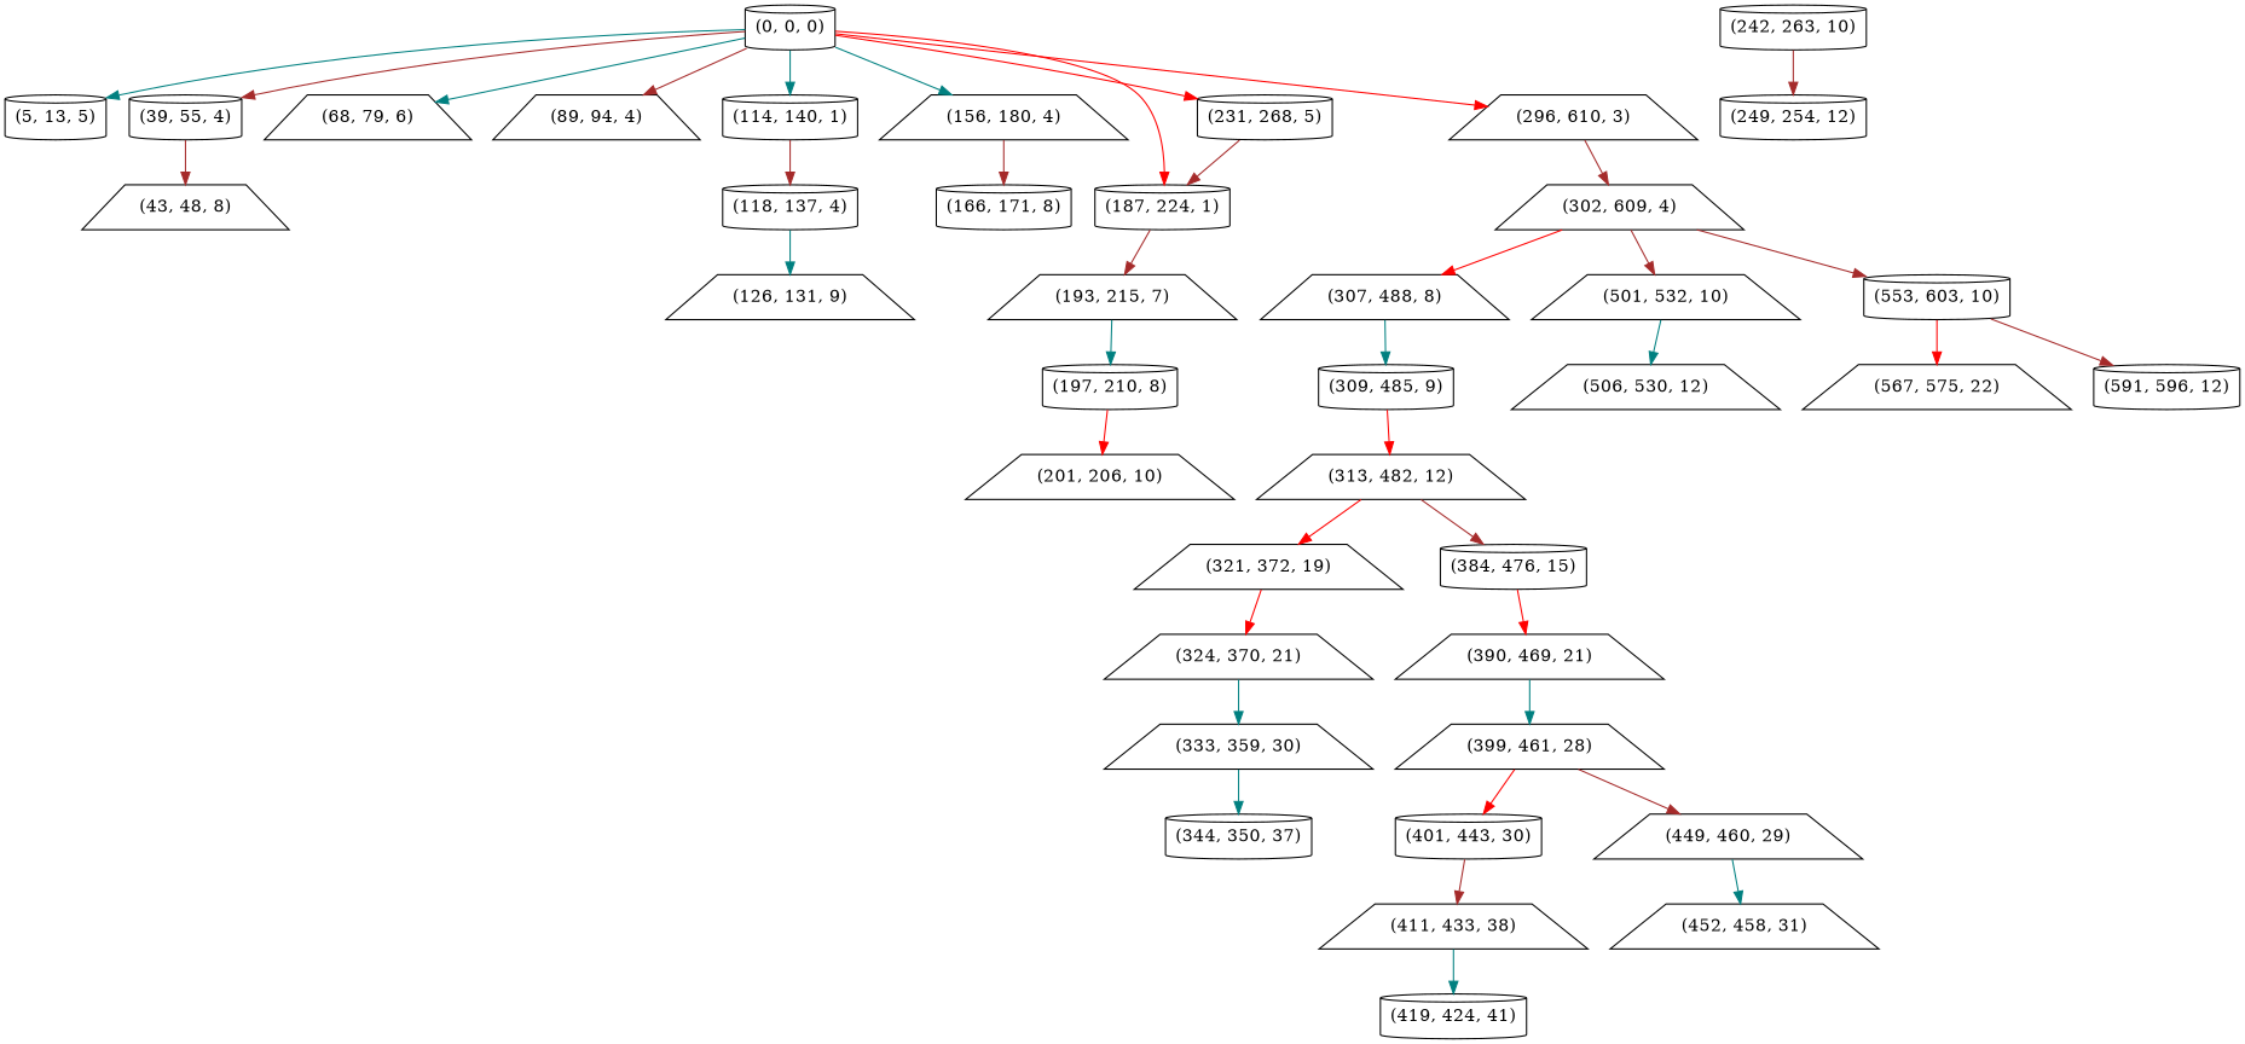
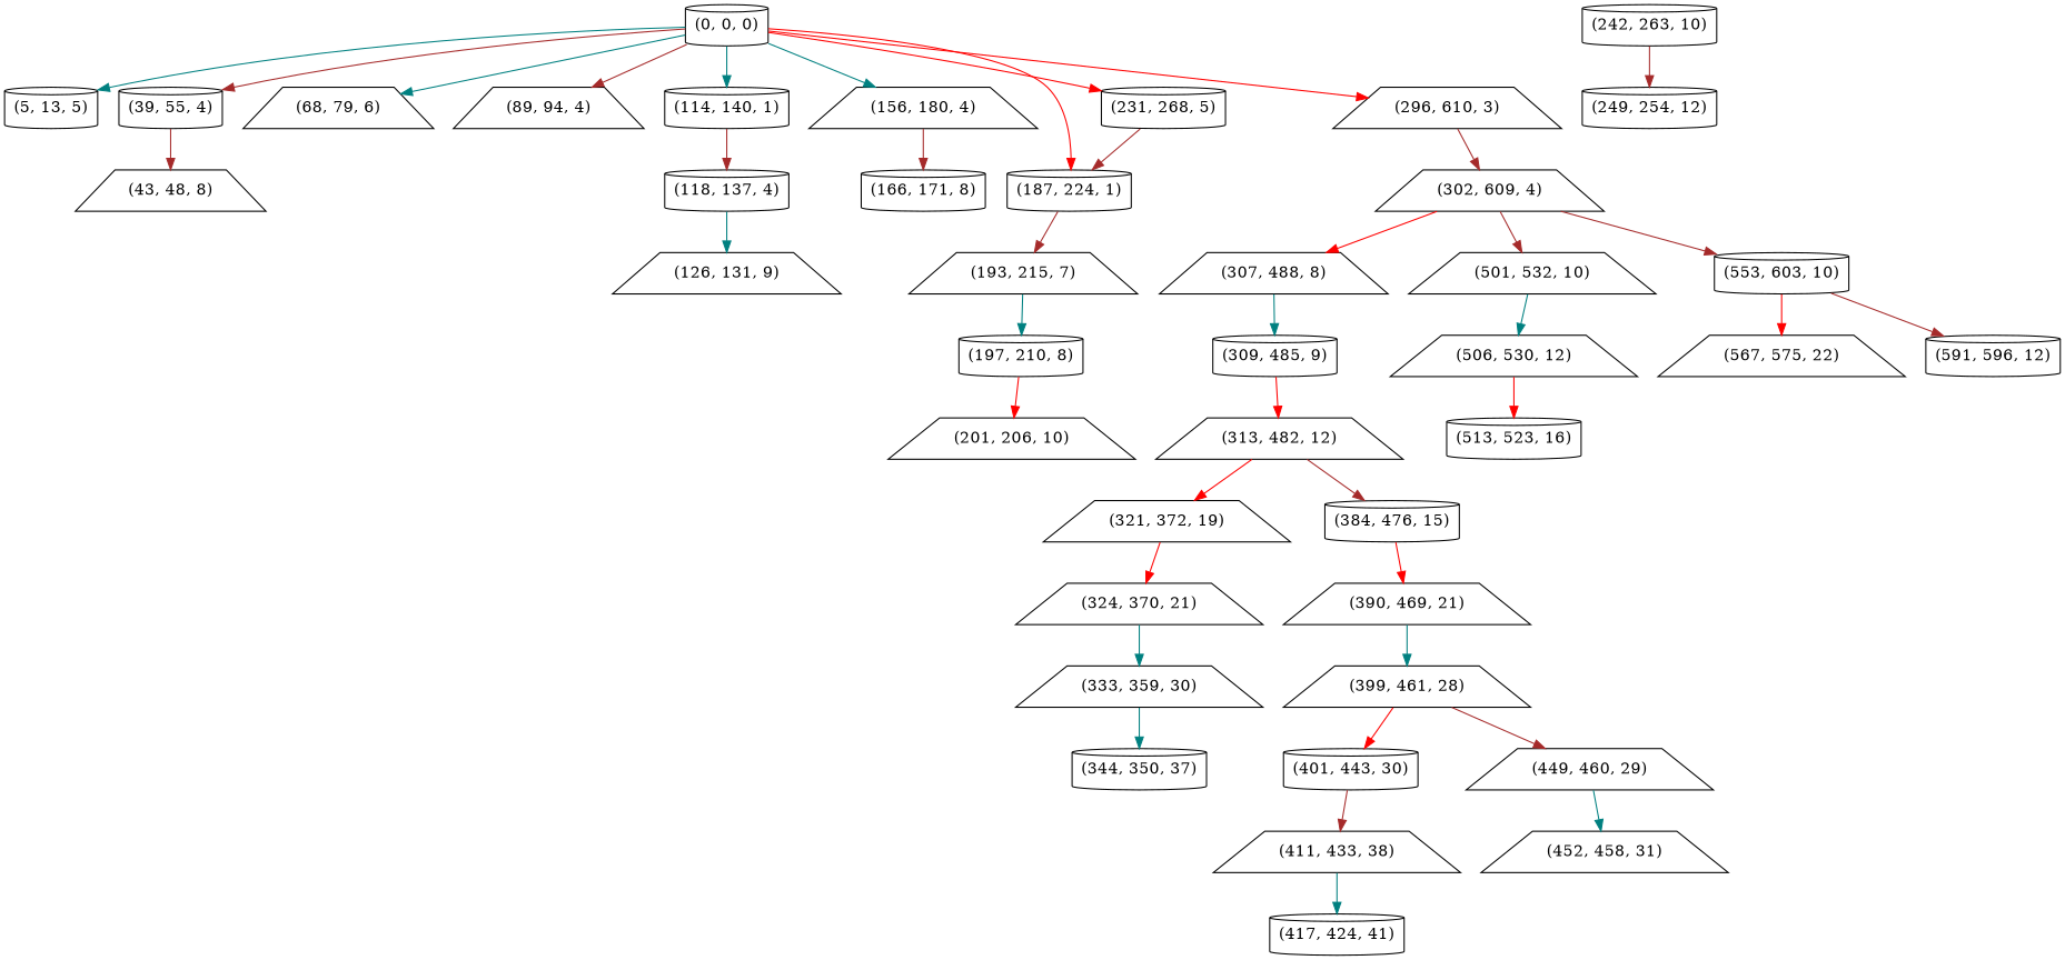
  digraph {
    node [shape=trapezium]
    edge [color=brown]
    "(0, 0, 0)" [shape=cylinder]
    "(5, 13, 5)" [shape=cylinder]
    "(39, 55, 4)" [shape=cylinder]
    "(68, 79, 6)"
    "(89, 94, 4)"
    "(114, 140, 1)" [shape=cylinder]
    "(156, 180, 4)"
    "(187, 224, 1)" [shape=cylinder]
    "(231, 268, 5)" [shape=cylinder]
    "(296, 610, 3)"
    "(43, 48, 8)"
    "(118, 137, 4)" [shape=cylinder]
    "(166, 171, 8)" [shape=cylinder]
    "(193, 215, 7)"
    "(302, 609, 4)"
    "(126, 131, 9)"
    "(197, 210, 8)" [shape=cylinder]
    "(201, 206, 10)"
    "(242, 263, 10)" [shape=cylinder]
    "(249, 254, 12)" [shape=cylinder]
    "(307, 488, 8)"
    "(501, 532, 10)"
    "(553, 603, 10)" [shape=cylinder]
    "(309, 485, 9)" [shape=cylinder]
    "(506, 530, 12)"
    "(567, 575, 22)"
    "(591, 596, 12)" [shape=cylinder]
    "(313, 482, 12)"
    "(321, 372, 19)"
    "(384, 476, 15)" [shape=cylinder]
    "(324, 370, 21)"
    "(390, 469, 21)"
    "(333, 359, 30)"
    "(344, 350, 37)" [shape=cylinder]
    "(399, 461, 28)"
    "(401, 443, 30)" [shape=cylinder]
    "(449, 460, 29)"
    "(411, 433, 38)"
    n39 [label="(452, 458, 31)"]
-   "(417, 424, 41)" [shape=cylinder label="(419, 424, 41)"]
+   "(417, 424, 41)" [shape=cylinder]
+   "(513, 523, 16)" [shape=cylinder]
    "(0, 0, 0)" -> "(5, 13, 5)" [color=teal]
    "(0, 0, 0)" -> "(39, 55, 4)"
    "(0, 0, 0)" -> "(68, 79, 6)" [color=teal]
    "(0, 0, 0)" -> "(89, 94, 4)"
    "(0, 0, 0)" -> "(114, 140, 1)" [color=teal]
    "(0, 0, 0)" -> "(156, 180, 4)" [color=teal]
    "(0, 0, 0)" -> "(187, 224, 1)" [color=red]
    "(0, 0, 0)" -> "(231, 268, 5)" [color=red]
    "(0, 0, 0)" -> "(296, 610, 3)" [color=red]
    "(39, 55, 4)" -> "(43, 48, 8)"
    "(114, 140, 1)" -> "(118, 137, 4)"
    "(156, 180, 4)" -> "(166, 171, 8)"
    "(187, 224, 1)" -> "(193, 215, 7)"
    "(231, 268, 5)" -> "(187, 224, 1)"
    "(296, 610, 3)" -> "(302, 609, 4)"
    "(118, 137, 4)" -> "(126, 131, 9)" [color=teal]
    "(193, 215, 7)" -> "(197, 210, 8)" [color=teal]
    "(302, 609, 4)" -> "(307, 488, 8)" [color=red]
    "(302, 609, 4)" -> "(501, 532, 10)"
    "(302, 609, 4)" -> "(553, 603, 10)"
    "(197, 210, 8)" -> "(201, 206, 10)" [color=red]
    "(242, 263, 10)" -> "(249, 254, 12)"
    "(307, 488, 8)" -> "(309, 485, 9)" [color=teal]
    "(501, 532, 10)" -> "(506, 530, 12)" [color=teal]
    "(553, 603, 10)" -> "(567, 575, 22)" [color=red]
    "(553, 603, 10)" -> "(591, 596, 12)"
    "(309, 485, 9)" -> "(313, 482, 12)" [color=red]
+   "(506, 530, 12)" -> "(513, 523, 16)" [color=red]
    "(313, 482, 12)" -> "(321, 372, 19)" [color=red]
    "(313, 482, 12)" -> "(384, 476, 15)"
    "(321, 372, 19)" -> "(324, 370, 21)" [color=red]
    "(384, 476, 15)" -> "(390, 469, 21)" [color=red]
    "(324, 370, 21)" -> "(333, 359, 30)" [color=teal]
    "(390, 469, 21)" -> "(399, 461, 28)" [color=teal]
    "(333, 359, 30)" -> "(344, 350, 37)" [color=teal]
    "(399, 461, 28)" -> "(401, 443, 30)" [color=red]
    "(399, 461, 28)" -> "(449, 460, 29)"
    "(401, 443, 30)" -> "(411, 433, 38)"
    "(449, 460, 29)" -> n39 [color=teal]
    "(411, 433, 38)" -> "(417, 424, 41)" [color=teal]
  }
